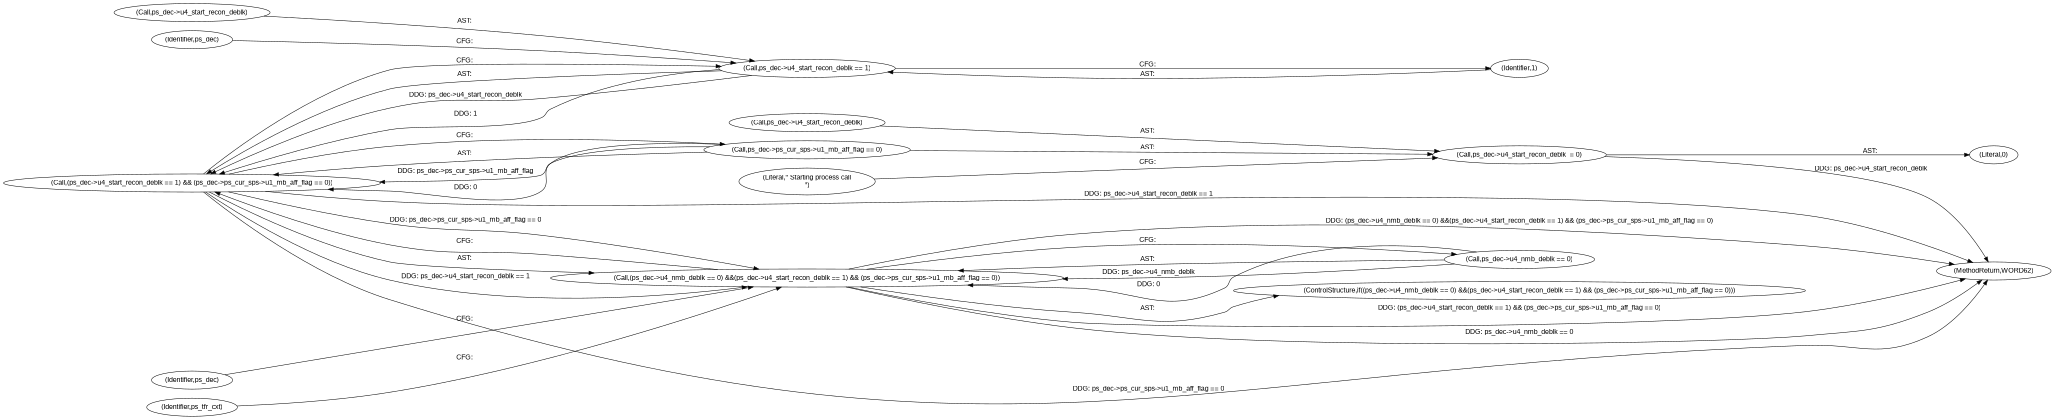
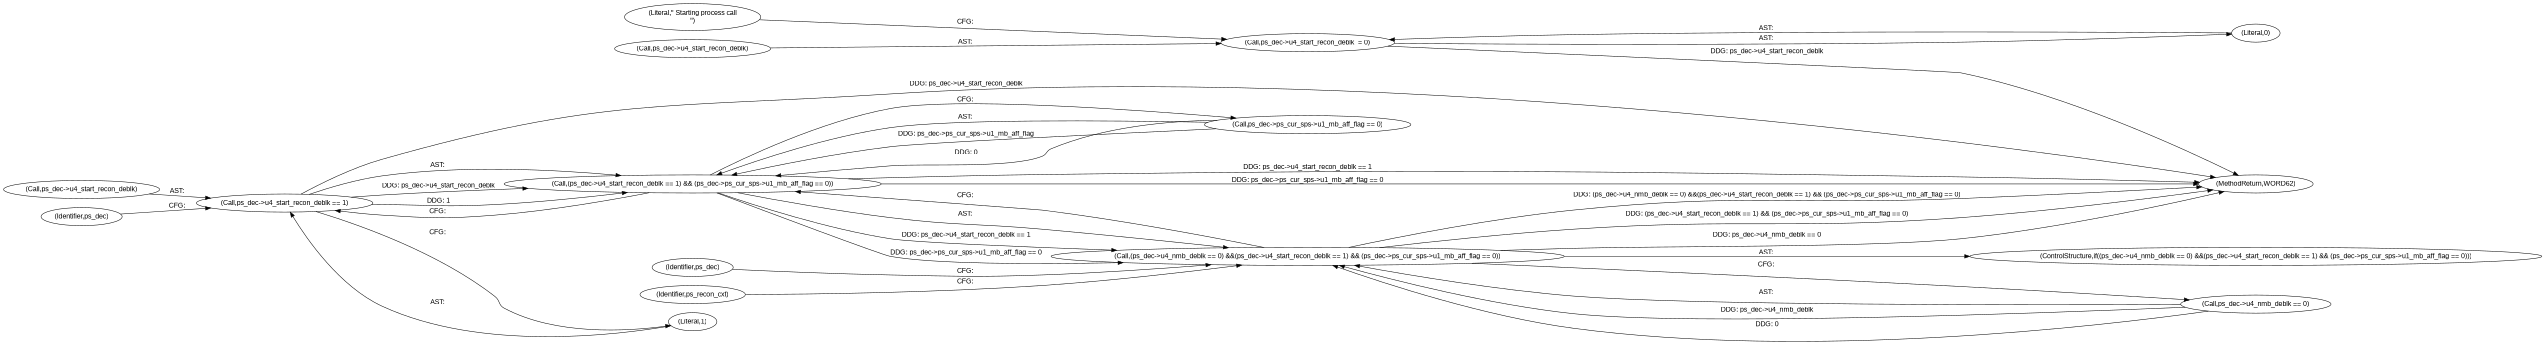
  digraph {
    fontname="Liberation Sans"
    rankdir=LR
    node [fontname="Liberation Sans"]
    edge [fontname="Liberation Sans"]
    n1 [label="(Call,ps_dec->u4_start_recon_deblk  = 0)"]
    n2 [label="(Literal,0)"]
    n3 [label="(MethodReturn,WORD62)"]
    n4 [label="(Call,ps_dec->u4_start_recon_deblk == 1)"]
    n5 [label="(Call,(ps_dec->u4_start_recon_deblk == 1) && (ps_dec->ps_cur_sps->u1_mb_aff_flag == 0))"]
-   n6 [label="(Identifier,1)"]
+   n6 [label="(Literal,1)"]
    n7 [label="(Call,(ps_dec->u4_nmb_deblk == 0) &&(ps_dec->u4_start_recon_deblk == 1) && (ps_dec->ps_cur_sps->u1_mb_aff_flag == 0))"]
    n8 [label="(Call,ps_dec->ps_cur_sps->u1_mb_aff_flag == 0)"]
    n9 [label="(ControlStructure,if((ps_dec->u4_nmb_deblk == 0) &&(ps_dec->u4_start_recon_deblk == 1) && (ps_dec->ps_cur_sps->u1_mb_aff_flag == 0)))"]
    n10 [label="(Call,ps_dec->u4_nmb_deblk == 0)"]
    n11 [label="(Identifier,ps_dec)"]
    n12 [label="(Literal,\" Starting process call\n\")"]
    n13 [label="(Call,ps_dec->u4_start_recon_deblk)"]
    n14 [label="(Call,ps_dec->u4_start_recon_deblk)"]
    n15 [label="(Identifier,ps_dec)"]
-   n16 [label="(Identifier,ps_tfr_cxt)"]
+   n16 [label="(Identifier,ps_recon_cxt)"]
    n1 -> n2 [label="AST: "]
    n1 -> n3 [label="DDG: ps_dec->u4_start_recon_deblk"]
-   n8 -> n1 [label="AST: "]
+   n2 -> n1 [label="AST: "]
+   n4 -> n3 [label="DDG: ps_dec->u4_start_recon_deblk"]
    n4 -> n5 [label="AST: "]
    n4 -> n5 [label="DDG: ps_dec->u4_start_recon_deblk"]
    n4 -> n5 [label="DDG: 1"]
    n4 -> n6 [label="CFG: "]
    n5 -> n3 [label="DDG: ps_dec->u4_start_recon_deblk == 1"]
    n5 -> n3 [label="DDG: ps_dec->ps_cur_sps->u1_mb_aff_flag == 0"]
    n5 -> n4 [label="CFG: "]
    n5 -> n7 [label="AST: "]
    n5 -> n7 [label="DDG: ps_dec->u4_start_recon_deblk == 1"]
    n5 -> n7 [label="DDG: ps_dec->ps_cur_sps->u1_mb_aff_flag == 0"]
    n5 -> n8 [label="CFG: "]
    n6 -> n4 [label="AST: "]
    n7 -> n3 [label="DDG: (ps_dec->u4_start_recon_deblk == 1) && (ps_dec->ps_cur_sps->u1_mb_aff_flag == 0)"]
    n7 -> n3 [label="DDG: ps_dec->u4_nmb_deblk == 0"]
    n7 -> n3 [label="DDG: (ps_dec->u4_nmb_deblk == 0) &&(ps_dec->u4_start_recon_deblk == 1) && (ps_dec->ps_cur_sps->u1_mb_aff_flag == 0)"]
    n7 -> n5 [label="CFG: "]
    n7 -> n9 [label="AST: "]
    n7 -> n10 [label="CFG: "]
    n8 -> n5 [label="AST: "]
    n8 -> n5 [label="DDG: ps_dec->ps_cur_sps->u1_mb_aff_flag"]
    n8 -> n5 [label="DDG: 0"]
    n10 -> n7 [label="AST: "]
    n10 -> n7 [label="DDG: ps_dec->u4_nmb_deblk"]
    n10 -> n7 [label="DDG: 0"]
    n11 -> n7 [label="CFG: "]
    n12 -> n1 [label="CFG: "]
    n13 -> n4 [label="AST: "]
    n14 -> n1 [label="AST: "]
    n15 -> n4 [label="CFG: "]
    n16 -> n7 [label="CFG: "]
  }
